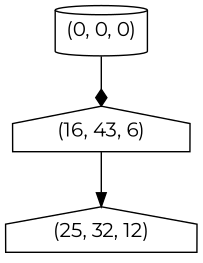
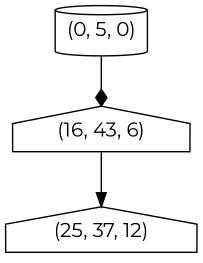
  digraph {
    fontname=Montserrat
    node [fontname=Montserrat shape=house]
    edge [fontname=Montserrat]
-   "(0, 0, 0)" [shape=cylinder]
+   "(0, 0, 0)" [shape=cylinder label="(0, 5, 0)"]
    n2 [label="(16, 43, 6)"]
-   "(25, 37, 12)" [label="(25, 32, 12)"]
+   "(25, 37, 12)"
    "(0, 0, 0)" -> n2 [arrowhead=diamond]
    n2 -> "(25, 37, 12)" [arrowhead=normal]
  }
